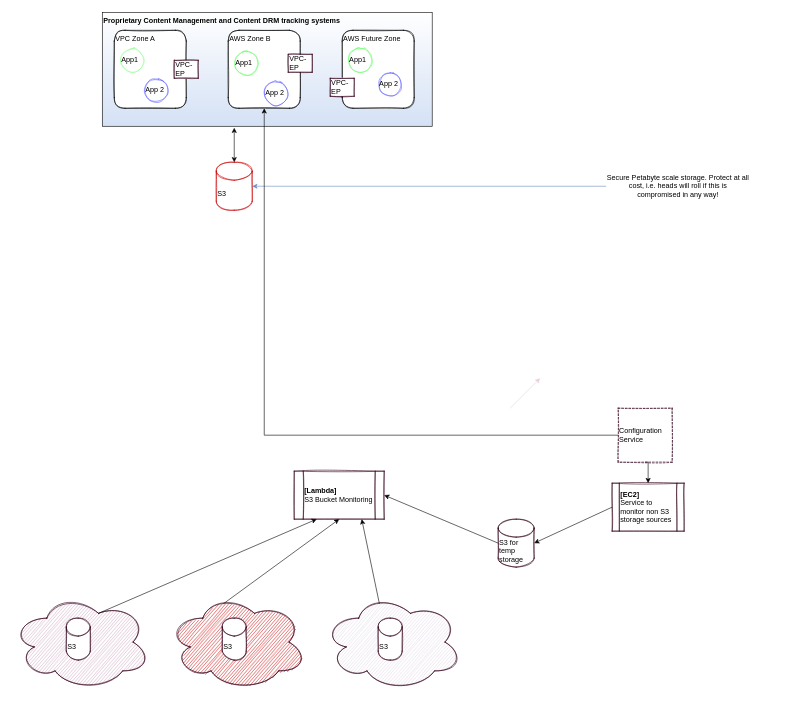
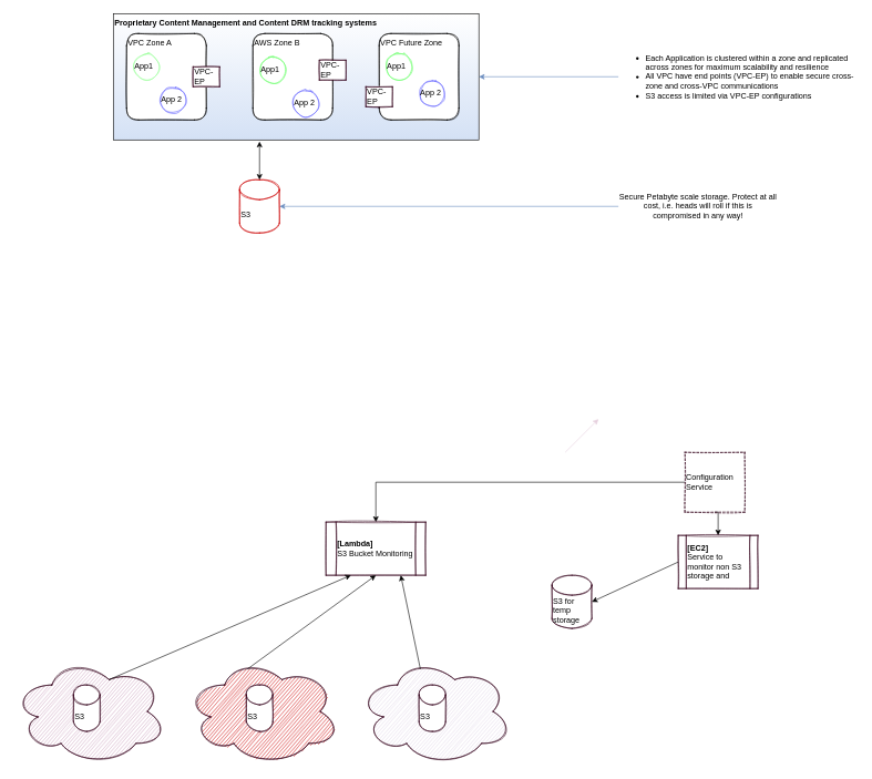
  <mxCell id="0" />
  <mxCell id="1" parent="0" />
  <mxCell id="2" value="Proprietary Content Management and Content DRM tracking systems" style="rounded=0;whiteSpace=wrap;html=1;fontStyle=1;shadow=0;gradientColor=#D4E1F5;align=left;verticalAlign=top;" vertex="1" parent="1"><mxGeometry x="170" y="20" width="550" height="190" as="geometry" /></mxCell>
  <mxCell id="3" value="VPC Zone A" style="rounded=1;whiteSpace=wrap;html=1;shadow=0;sketch=1;gradientColor=none;align=left;verticalAlign=top;" vertex="1" parent="1"><mxGeometry x="190" y="50" width="120" height="130" as="geometry" /></mxCell>
- <mxCell id="4" value="AWS Future Zone" style="rounded=1;whiteSpace=wrap;html=1;shadow=0;sketch=1;gradientColor=none;align=left;verticalAlign=top;" vertex="1" parent="1"><mxGeometry x="570" y="50" width="120" height="130" as="geometry" /></mxCell>
+ <mxCell id="4" value="VPC Future Zone" style="rounded=1;whiteSpace=wrap;html=1;shadow=0;sketch=1;gradientColor=none;align=left;verticalAlign=top;" vertex="1" parent="1"><mxGeometry x="570" y="50" width="120" height="130" as="geometry" /></mxCell>
  <mxCell id="5" value="S3" style="shape=cylinder3;whiteSpace=wrap;html=1;boundedLbl=1;backgroundOutline=1;size=15;shadow=0;sketch=1;gradientColor=none;align=left;strokeColor=#CC0000;" vertex="1" parent="1"><mxGeometry x="360" y="270" width="60" height="80" as="geometry" /></mxCell>
- <mxCell id="6" value="Secure Petabyte scale storage. Protect at all cost, i.e. heads will roll if this is compromised in any way!" style="text;html=1;strokeColor=none;fillColor=none;align=center;verticalAlign=middle;whiteSpace=wrap;rounded=0;shadow=0;sketch=1;" vertex="1" parent="1"><mxGeometry x="1010" y="270" width="240" height="80" as="geometry" /></mxCell>
+ <mxCell id="6" value="Secure Petabyte scale storage. Protect at all cost, i.e. heads will roll if this is compromised in any way!" style="text;html=1;strokeColor=none;fillColor=none;align=center;verticalAlign=middle;whiteSpace=wrap;rounded=0;shadow=0;sketch=1;" vertex="1" parent="1"><mxGeometry x="930" y="270" width="240" height="80" as="geometry" /></mxCell>
  <mxCell id="7" value="" style="endArrow=classic;html=1;entryX=1;entryY=0.5;entryDx=0;entryDy=0;entryPerimeter=0;exitX=0;exitY=0.5;exitDx=0;exitDy=0;strokeColor=#6c8ebf;fillColor=#dae8fc;" edge="1" parent="1" source="6" target="5"><mxGeometry width="50" height="50" relative="1" as="geometry"><mxPoint x="510" y="300" as="sourcePoint" /><mxPoint x="560" y="250" as="targetPoint" /></mxGeometry></mxCell>
  <mxCell id="8" value="" style="endArrow=classic;startArrow=classic;html=1;entryX=0.4;entryY=1.013;entryDx=0;entryDy=0;entryPerimeter=0;exitX=0.5;exitY=0;exitDx=0;exitDy=0;exitPerimeter=0;" edge="1" parent="1" source="5" target="2"><mxGeometry width="50" height="50" relative="1" as="geometry"><mxPoint x="310" y="200" as="sourcePoint" /><mxPoint x="360" y="150" as="targetPoint" /></mxGeometry></mxCell>
  <mxCell id="9" value="App1" style="ellipse;whiteSpace=wrap;html=1;aspect=fixed;shadow=0;sketch=1;gradientColor=none;align=left;strokeColor=#99FF99;" vertex="1" parent="1"><mxGeometry x="200" y="80" width="40" height="40" as="geometry" /></mxCell>
  <mxCell id="10" value="App1" style="ellipse;whiteSpace=wrap;html=1;aspect=fixed;shadow=0;sketch=1;gradientColor=none;align=left;strokeColor=#66FF66;" vertex="1" parent="1"><mxGeometry x="580" y="80" width="40" height="40" as="geometry" /></mxCell>
  <mxCell id="11" value="App 2" style="ellipse;whiteSpace=wrap;html=1;aspect=fixed;shadow=0;sketch=1;gradientColor=none;align=left;strokeColor=#6666FF;" vertex="1" parent="1"><mxGeometry x="240" y="130" width="40" height="40" as="geometry" /></mxCell>
  <mxCell id="12" value="App 2" style="ellipse;whiteSpace=wrap;html=1;aspect=fixed;shadow=0;sketch=1;gradientColor=none;align=left;strokeColor=#6666FF;" vertex="1" parent="1"><mxGeometry x="630" y="120" width="40" height="40" as="geometry" /></mxCell>
+ <mxCell id="13" value="&lt;ul&gt;&lt;li style=&quot;text-align: left&quot;&gt;Each Application is clustered within a zone and replicated across zones for maximum scalability and resilience&lt;/li&gt;&lt;li style=&quot;text-align: left&quot;&gt;All VPC have end points (VPC-EP) to enable secure cross-zone and cross-VPC communications&lt;/li&gt;&lt;li style=&quot;text-align: left&quot;&gt;S3 access is limited via VPC-EP configurations&lt;/li&gt;&lt;/ul&gt;" style="text;html=1;strokeColor=none;fillColor=none;align=center;verticalAlign=middle;whiteSpace=wrap;rounded=0;shadow=0;sketch=1;" vertex="1" parent="1"><mxGeometry x="930" y="45" width="360" height="140" as="geometry" /></mxCell>
+ <mxCell id="14" value="" style="endArrow=classic;html=1;entryX=1;entryY=0.5;entryDx=0;entryDy=0;fillColor=#dae8fc;strokeColor=#6c8ebf;" edge="1" parent="1" source="13" target="2"><mxGeometry width="50" height="50" relative="1" as="geometry"><mxPoint x="510" y="270" as="sourcePoint" /><mxPoint x="560" y="220" as="targetPoint" /></mxGeometry></mxCell>
  <mxCell id="15" value="VPC-EP" style="rounded=0;whiteSpace=wrap;html=1;shadow=0;sketch=1;strokeColor=#33001A;gradientColor=none;align=left;" vertex="1" parent="1"><mxGeometry x="290" y="100" width="40" height="30" as="geometry" /></mxCell>
  <mxCell id="16" value="" style="group" vertex="1" connectable="0" parent="1"><mxGeometry x="380" y="50" width="120" height="130" as="geometry" /></mxCell>
  <mxCell id="17" value="AWS Zone B" style="rounded=1;whiteSpace=wrap;html=1;shadow=0;sketch=1;gradientColor=none;align=left;verticalAlign=top;" vertex="1" parent="16"><mxGeometry width="120" height="130" as="geometry" /></mxCell>
  <mxCell id="18" value="App1" style="ellipse;whiteSpace=wrap;html=1;aspect=fixed;shadow=0;sketch=1;gradientColor=none;align=left;strokeColor=#66FF66;" vertex="1" parent="16"><mxGeometry x="10" y="35" width="40" height="40" as="geometry" /></mxCell>
  <mxCell id="19" value="App 2" style="ellipse;whiteSpace=wrap;html=1;aspect=fixed;shadow=0;sketch=1;gradientColor=none;align=left;strokeColor=#6666FF;" vertex="1" parent="16"><mxGeometry x="60" y="85" width="40" height="40" as="geometry" /></mxCell>
  <mxCell id="20" value="VPC-EP" style="rounded=0;whiteSpace=wrap;html=1;shadow=0;sketch=1;strokeColor=#33001A;gradientColor=none;align=left;" vertex="1" parent="1"><mxGeometry x="480" y="90" width="40" height="30" as="geometry" /></mxCell>
  <mxCell id="21" value="VPC-EP" style="rounded=0;whiteSpace=wrap;html=1;shadow=0;sketch=1;strokeColor=#33001A;gradientColor=none;align=left;" vertex="1" parent="1"><mxGeometry x="550" y="130" width="40" height="30" as="geometry" /></mxCell>
  <mxCell id="22" value="" style="group" vertex="1" connectable="0" parent="1"><mxGeometry x="20" y="990" width="1160" height="160" as="geometry" /></mxCell>
  <mxCell id="23" value="" style="group;" vertex="1" connectable="0" parent="22"><mxGeometry width="230" height="160" as="geometry" /></mxCell>
  <mxCell id="24" value="" style="ellipse;shape=cloud;whiteSpace=wrap;html=1;shadow=0;sketch=1;strokeColor=#33001A;gradientColor=none;align=left;fillColor=#CDA2BE;" vertex="1" parent="23"><mxGeometry width="230" height="160" as="geometry" /></mxCell>
  <mxCell id="25" value="" style="group" vertex="1" connectable="0" parent="23"><mxGeometry x="90" y="40" width="40" height="70" as="geometry" /></mxCell>
  <mxCell id="26" value="S3" style="shape=cylinder3;whiteSpace=wrap;html=1;boundedLbl=1;backgroundOutline=1;size=15;shadow=0;sketch=1;strokeColor=#33001A;gradientColor=none;align=left;" vertex="1" parent="25"><mxGeometry width="40" height="70" as="geometry" /></mxCell>
  <mxCell id="27" value="" style="ellipse;shape=cloud;whiteSpace=wrap;html=1;shadow=0;sketch=1;strokeColor=#33001A;gradientColor=none;align=left;fillColor=#E1D5E7;" vertex="1" parent="22"><mxGeometry x="520" width="230" height="160" as="geometry" /></mxCell>
  <mxCell id="28" value="S3" style="shape=cylinder3;whiteSpace=wrap;html=1;boundedLbl=1;backgroundOutline=1;size=15;shadow=0;sketch=1;strokeColor=#33001A;gradientColor=none;align=left;" vertex="1" parent="22"><mxGeometry x="610" y="40" width="40" height="70" as="geometry" /></mxCell>
  <mxCell id="29" value="" style="ellipse;shape=cloud;whiteSpace=wrap;html=1;shadow=0;sketch=1;strokeColor=#33001A;gradientColor=none;align=left;fillColor=#CC0000;" vertex="1" parent="22"><mxGeometry x="260" width="230" height="160" as="geometry" /></mxCell>
  <mxCell id="30" value="S3" style="shape=cylinder3;whiteSpace=wrap;html=1;boundedLbl=1;backgroundOutline=1;size=15;shadow=0;sketch=1;strokeColor=#33001A;gradientColor=none;align=left;" vertex="1" parent="22"><mxGeometry x="350" y="40" width="40" height="70" as="geometry" /></mxCell>
- <mxCell id="31" value="" style="edgeStyle=orthogonalEdgeStyle;rounded=0;orthogonalLoop=1;jettySize=auto;html=1;exitX=0;exitY=0.5;exitDx=0;exitDy=0;" edge="1" parent="1" source="33" target="17"><mxGeometry x="-0.154" y="25" relative="1" as="geometry"><mxPoint as="offset" /></mxGeometry></mxCell>
+ <mxCell id="31" value="" style="edgeStyle=orthogonalEdgeStyle;rounded=0;orthogonalLoop=1;jettySize=auto;html=1;exitX=0;exitY=0.5;exitDx=0;exitDy=0;entryX=0.5;entryY=0;entryDx=0;entryDy=0;" edge="1" parent="1" source="33" target="34"><mxGeometry x="-0.154" y="25" relative="1" as="geometry"><mxPoint as="offset" /></mxGeometry></mxCell>
  <mxCell id="32" style="edgeStyle=orthogonalEdgeStyle;rounded=0;orthogonalLoop=1;jettySize=auto;html=1;exitX=0.5;exitY=1;exitDx=0;exitDy=0;entryX=0.5;entryY=0;entryDx=0;entryDy=0;strokeColor=#000000;" edge="1" parent="1" source="33" target="36"><mxGeometry relative="1" as="geometry" /></mxCell>
  <mxCell id="33" value="Configuration Service" style="whiteSpace=wrap;html=1;aspect=fixed;shadow=0;sketch=1;strokeColor=#33001A;fillColor=none;gradientColor=none;align=left;dashed=1;" vertex="1" parent="1"><mxGeometry x="1030" y="680" width="90" height="90" as="geometry" /></mxCell>
  <mxCell id="34" value="&lt;b&gt;[Lambda]&lt;/b&gt;&lt;br&gt;S3 Bucket Monitoring" style="shape=process;whiteSpace=wrap;html=1;backgroundOutline=1;shadow=0;sketch=1;strokeColor=#33001A;fillColor=none;gradientColor=none;align=left;" vertex="1" parent="1"><mxGeometry x="490" y="785" width="150" height="80" as="geometry" /></mxCell>
  <mxCell id="35" value="" style="endArrow=classic;html=1;strokeColor=#E6D0DE;" edge="1" parent="1"><mxGeometry width="50" height="50" relative="1" as="geometry"><mxPoint x="850" y="680" as="sourcePoint" /><mxPoint x="900" y="630" as="targetPoint" /></mxGeometry></mxCell>
- <mxCell id="36" value="&lt;b&gt;[EC2]&lt;/b&gt;&lt;br&gt;Service to monitor non S3 storage sources" style="shape=process;whiteSpace=wrap;html=1;backgroundOutline=1;shadow=0;sketch=1;strokeColor=#33001A;fillColor=none;gradientColor=none;align=left;" vertex="1" parent="1"><mxGeometry x="1020" y="805" width="120" height="80" as="geometry" /></mxCell>
+ <mxCell id="36" value="&lt;b&gt;[EC2]&lt;/b&gt;&lt;br&gt;Service to monitor non S3 storage and" style="shape=process;whiteSpace=wrap;html=1;backgroundOutline=1;shadow=0;sketch=1;strokeColor=#33001A;fillColor=none;gradientColor=none;align=left;" vertex="1" parent="1"><mxGeometry x="1020" y="805" width="120" height="80" as="geometry" /></mxCell>
  <mxCell id="37" value="" style="endArrow=classic;html=1;exitX=0.625;exitY=0.2;exitDx=0;exitDy=0;exitPerimeter=0;entryX=0.25;entryY=1;entryDx=0;entryDy=0;" edge="1" parent="1" source="24" target="34"><mxGeometry width="50" height="50" relative="1" as="geometry"><mxPoint x="250" y="1040" as="sourcePoint" /><mxPoint x="300" y="990" as="targetPoint" /></mxGeometry></mxCell>
  <mxCell id="38" value="" style="endArrow=classic;html=1;strokeColor=#000000;exitX=0.4;exitY=0.1;exitDx=0;exitDy=0;exitPerimeter=0;entryX=0.5;entryY=1;entryDx=0;entryDy=0;" edge="1" parent="1" source="29" target="34"><mxGeometry width="50" height="50" relative="1" as="geometry"><mxPoint x="570" y="990" as="sourcePoint" /><mxPoint x="900" y="630" as="targetPoint" /></mxGeometry></mxCell>
  <mxCell id="39" value="" style="endArrow=classic;html=1;strokeColor=#000000;exitX=0.4;exitY=0.1;exitDx=0;exitDy=0;exitPerimeter=0;entryX=0.75;entryY=1;entryDx=0;entryDy=0;" edge="1" parent="1" source="27" target="34"><mxGeometry width="50" height="50" relative="1" as="geometry"><mxPoint x="850" y="820" as="sourcePoint" /><mxPoint x="900" y="770" as="targetPoint" /></mxGeometry></mxCell>
  <mxCell id="40" value="S3 for temp storage" style="shape=cylinder3;whiteSpace=wrap;html=1;boundedLbl=1;backgroundOutline=1;size=15;shadow=0;sketch=1;strokeColor=#33001A;fillColor=none;gradientColor=none;align=left;" vertex="1" parent="1"><mxGeometry x="830" y="865" width="60" height="80" as="geometry" /></mxCell>
  <mxCell id="41" value="" style="endArrow=classic;html=1;strokeColor=#000000;exitX=0;exitY=0.5;exitDx=0;exitDy=0;entryX=1;entryY=0.5;entryDx=0;entryDy=0;entryPerimeter=0;" edge="1" parent="1" source="36" target="40"><mxGeometry width="50" height="50" relative="1" as="geometry"><mxPoint x="850" y="780" as="sourcePoint" /><mxPoint x="900" y="730" as="targetPoint" /></mxGeometry></mxCell>
- <mxCell id="42" value="" style="endArrow=classic;html=1;strokeColor=#000000;exitX=0;exitY=0.5;exitDx=0;exitDy=0;exitPerimeter=0;entryX=1;entryY=0.5;entryDx=0;entryDy=0;" edge="1" parent="1" source="40" target="34"><mxGeometry width="50" height="50" relative="1" as="geometry"><mxPoint x="850" y="780" as="sourcePoint" /><mxPoint x="900" y="730" as="targetPoint" /></mxGeometry></mxCell>
